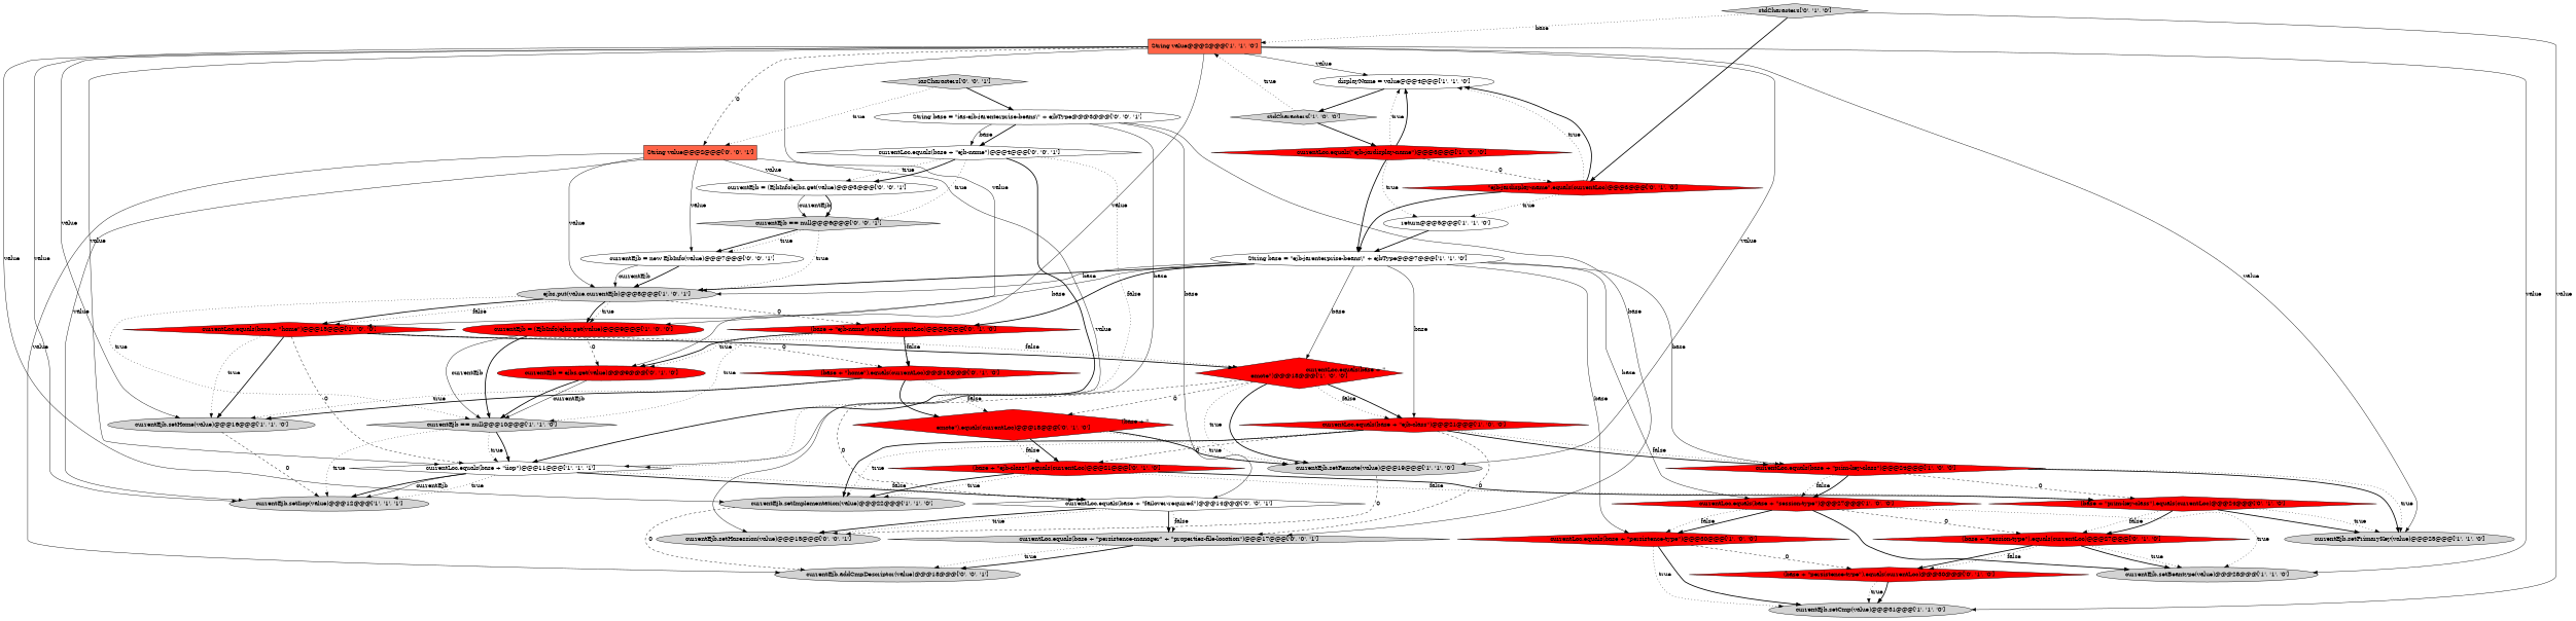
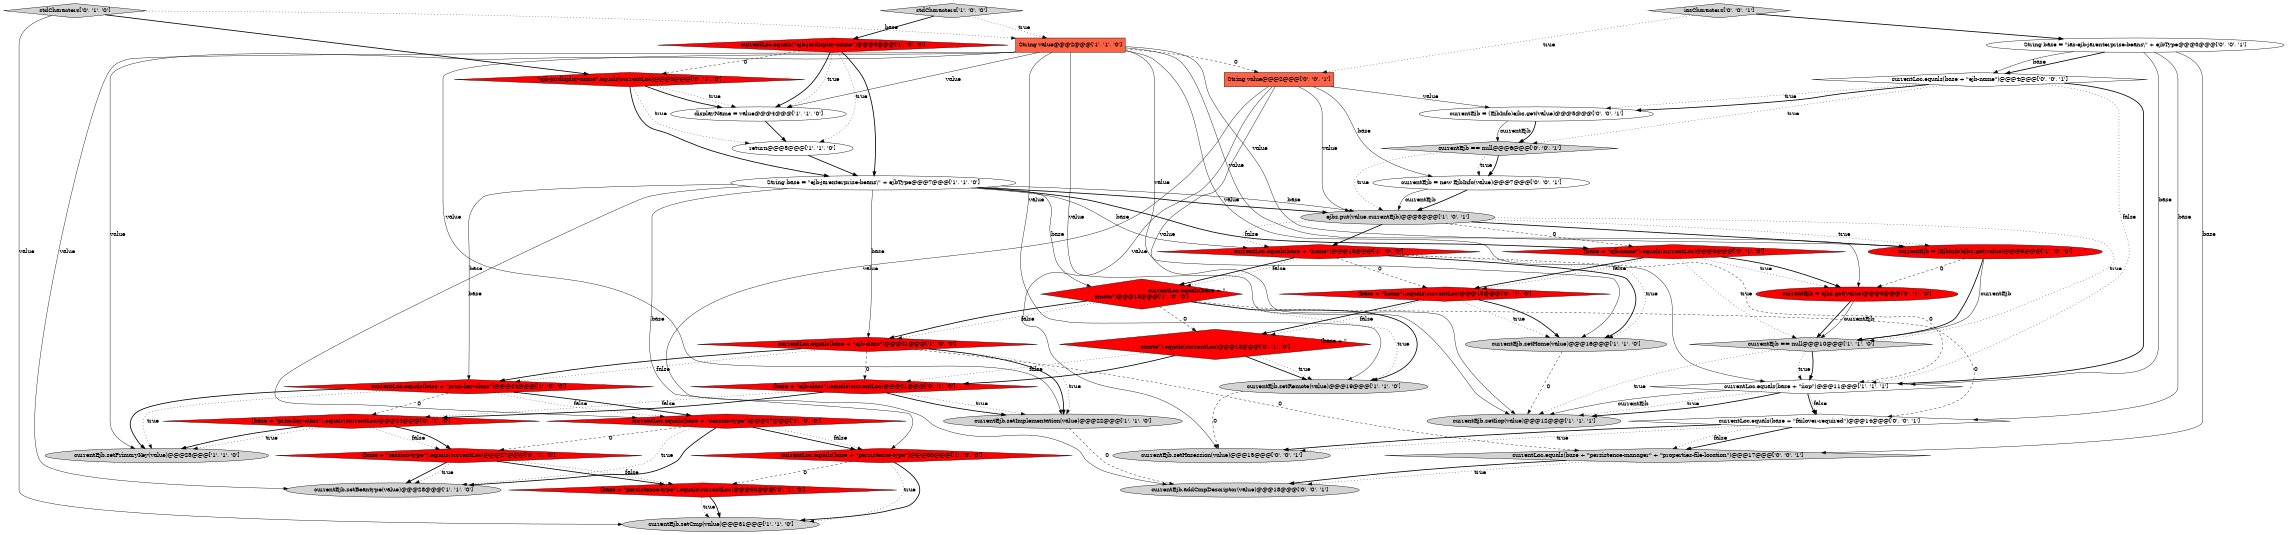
  digraph {
    node [fillcolor=red shape=diamond style=filled]
    edge [style=bold]
    n1 [label="currentLoc.equals(base + \"\home\")@@@15@@@['1', '0', '0']"]
    n2 [fillcolor=lightgray label="currentEjb.setHome(value)@@@16@@@['1', '1', '0']" shape=ellipse]
    n3 [label="currentLoc.equals(base + \"\remote\")@@@18@@@['1', '0', '0']"]
    n4 [fillcolor=white label="currentLoc.equals(base + \"\iiop\")@@@11@@@['1', '1', '1']"]
    n5 [label="(base + \"\home\").equals(currentLoc)@@@15@@@['0', '1', '0']"]
    n6 [fillcolor=lightgray label="currentEjb.setIiop(value)@@@12@@@['1', '1', '1']" shape=ellipse]
    n7 [label="currentLoc.equals(base + \"\ejb-class\")@@@21@@@['1', '0', '0']"]
    n8 [label="(base + \"\remote\").equals(currentLoc)@@@18@@@['0', '1', '0']"]
    n9 [fillcolor=lightgray label="currentEjb.setRemote(value)@@@19@@@['1', '1', '0']" shape=ellipse]
    n10 [fillcolor=white label="currentLoc.equals(base + \"\failover-required\")@@@14@@@['0', '0', '1']"]
    n11 [fillcolor=tomato label="String value@@@2@@@['0', '0', '1']" shape=box]
    n12 [fillcolor=lightgray label="currentEjb.addCmpDescriptor(value)@@@18@@@['0', '0', '1']" shape=ellipse]
    n13 [fillcolor=lightgray label="currentEjb.setHasession(value)@@@15@@@['0', '0', '1']" shape=ellipse]
    n14 [fillcolor=white label="currentEjb = (EjbInfo)ejbs.get(value)@@@5@@@['0', '0', '1']" shape=ellipse]
    n15 [fillcolor=lightgray label="ejbs.put(value,currentEjb)@@@8@@@['1', '0', '1']" shape=ellipse]
    n16 [fillcolor=white label="currentEjb = new EjbInfo(value)@@@7@@@['0', '0', '1']" shape=ellipse]
    n17 [fillcolor=lightgray label="currentEjb == null@@@6@@@['0', '0', '1']"]
    n18 [fillcolor=lightgray label="currentEjb == null@@@10@@@['1', '1', '0']"]
    n19 [label="(base + \"\ejb-name\").equals(currentLoc)@@@8@@@['0', '1', '0']"]
    n20 [label="currentEjb = (EjbInfo)ejbs.get(value)@@@9@@@['1', '0', '0']" shape=ellipse]
    n21 [fillcolor=lightgray label="stdCharacters['0', '1', '0']"]
    n22 [label="\"\ejb-jar\display-name\".equals(currentLoc)@@@3@@@['0', '1', '0']"]
    n23 [fillcolor=tomato label="String value@@@2@@@['1', '1', '0']" shape=box]
    n24 [fillcolor=lightgray label="currentEjb.setCmp(value)@@@31@@@['1', '1', '0']" shape=ellipse]
    n25 [fillcolor=white label="String base = \"\ejb-jar\enterprise-beans\\\" + ejbType@@@7@@@['1', '1', '0']" shape=ellipse]
    n26 [fillcolor=white label="return@@@5@@@['1', '1', '0']" shape=ellipse]
    n27 [fillcolor=white label="displayName = value@@@4@@@['1', '1', '0']" shape=ellipse]
    n28 [fillcolor=lightgray label="currentEjb.setPrimaryKey(value)@@@25@@@['1', '1', '0']" shape=ellipse]
    n29 [fillcolor=lightgray label="currentEjb.setBeantype(value)@@@28@@@['1', '1', '0']" shape=ellipse]
    n30 [fillcolor=lightgray label="currentEjb.setImplementation(value)@@@22@@@['1', '1', '0']" shape=ellipse]
    n31 [label="currentEjb = ejbs.get(value)@@@9@@@['0', '1', '0']" shape=ellipse]
    n32 [fillcolor=lightgray label="currentLoc.equals(base + \"\persistence-manager\" + \"\properties-file-location\")@@@17@@@['0', '0', '1']"]
    n33 [fillcolor=white label="currentLoc.equals(base + \"\ejb-name\")@@@4@@@['0', '0', '1']"]
    n34 [label="currentLoc.equals(base + \"\session-type\")@@@27@@@['1', '0', '0']"]
    n35 [label="currentLoc.equals(base + \"\persistence-type\")@@@30@@@['1', '0', '0']"]
    n36 [label="currentLoc.equals(base + \"\prim-key-class\")@@@24@@@['1', '0', '0']"]
    n37 [label="(base + \"\session-type\").equals(currentLoc)@@@27@@@['0', '1', '0']"]
    n38 [label="(base + \"\ejb-class\").equals(currentLoc)@@@21@@@['0', '1', '0']"]
    n39 [label="(base + \"\persistence-type\").equals(currentLoc)@@@30@@@['0', '1', '0']"]
    n40 [label="(base + \"\prim-key-class\").equals(currentLoc)@@@24@@@['0', '1', '0']"]
    n41 [fillcolor=lightgray label="iasCharacters['0', '0', '1']"]
    n42 [fillcolor=white label="String base = \"\ias-ejb-jar\enterprise-beans\\\" + ejbType@@@3@@@['0', '0', '1']" shape=ellipse]
    n43 [label="currentLoc.equals(\"\ejb-jar\display-name\")@@@3@@@['1', '0', '0']"]
    n44 [fillcolor=lightgray label="stdCharacters['1', '0', '0']"]
    n1 -> n2
    n1 -> n2 [label=true style=dotted]
    n1 -> n3
    n1 -> n3 [label=false style=dotted]
    n1 -> n4 [label=0 style=dashed]
    n1 -> n5 [label=0 style=dashed]
    n2 -> n6 [label=0 style=dashed]
    n3 -> n7 [label=false style=dotted]
    n3 -> n7
    n3 -> n8 [label=0 style=dashed]
    n3 -> n9 [label=true style=dotted]
    n3 -> n9
    n3 -> n10 [label=0 style=dashed]
    n4 -> n6 [label=true style=dotted]
    n4 -> n6
    n4 -> n6 [label=currentEjb style=solid]
    n4 -> n10
    n4 -> n10 [label=false style=dotted]
    n5 -> n2
    n5 -> n2 [label=true style=dotted]
    n5 -> n8
    n5 -> n8 [label=false style=dotted]
    n7 -> n30
    n7 -> n30 [label=true style=dotted]
    n7 -> n32 [label=0 style=dashed]
    n7 -> n36
    n7 -> n36 [label=false style=dotted]
    n7 -> n38 [label=0 style=dashed]
    n8 -> n9
    n8 -> n9 [label=true style=dotted]
    n8 -> n38
    n8 -> n38 [label=false style=dotted]
    n9 -> n13 [label=0 style=dashed]
    n10 -> n13
    n10 -> n13 [label=true style=dotted]
    n10 -> n32
    n10 -> n32 [label=false style=dotted]
    n11 -> n6 [label=value style=solid]
    n11 -> n12 [label=value style=solid]
    n11 -> n13 [label=value style=solid]
    n11 -> n14 [label=value style=solid]
    n11 -> n15 [label=value style=solid]
-   n11 -> n16 [label=value style=solid]
+   n11 -> n16 [label=base style=solid]
    n14 -> n17 [label=currentEjb style=solid]
    n14 -> n17
    n15 -> n1 [label=false style=dotted]
    n15 -> n1
    n15 -> n18 [label=true style=dotted]
    n15 -> n19 [label=0 style=dashed]
    n15 -> n20 [label=true style=dotted]
    n15 -> n20
    n16 -> n15
    n16 -> n15 [label=currentEjb style=solid]
    n17 -> n15 [label=true style=dotted]
    n17 -> n16
    n17 -> n16 [label=true style=dotted]
    n18 -> n4
    n18 -> n4 [label=true style=dotted]
    n18 -> n6 [label=true style=dotted]
    n19 -> n5
    n19 -> n5 [label=false style=dotted]
    n19 -> n18 [label=true style=dotted]
    n19 -> n31 [label=true style=dotted]
    n19 -> n31
    n20 -> n18
    n20 -> n18 [label=currentEjb style=solid]
    n20 -> n31 [label=0 style=dashed]
    n21 -> n22
    n21 -> n23 [label=base style=dotted]
    n21 -> n24 [label=value style=solid]
    n22 -> n25
    n22 -> n26 [label=true style=dotted]
    n22 -> n27 [label=true style=dotted]
    n22 -> n27
    n23 -> n2 [label=value style=solid]
    n23 -> n4 [label=value style=solid]
    n23 -> n6 [label=value style=solid]
    n23 -> n9 [label=value style=solid]
    n23 -> n11 [label=0 style=dashed]
    n23 -> n20 [label=value style=solid]
    n23 -> n27 [label=value style=solid]
    n23 -> n28 [label=value style=solid]
    n23 -> n29 [label=value style=solid]
    n23 -> n30 [label=value style=solid]
    n23 -> n31 [label=value style=solid]
    n25 -> n1 [label=base style=solid]
    n25 -> n3 [label=base style=solid]
    n25 -> n7 [label=base style=solid]
    n25 -> n15 [label=base style=solid]
    n25 -> n15
    n25 -> n19
    n25 -> n34 [label=base style=solid]
    n25 -> n35 [label=base style=solid]
    n25 -> n36 [label=base style=solid]
    n26 -> n25
-   n27 -> n44
+   n27 -> n26
    n30 -> n12 [label=0 style=dashed]
    n31 -> n18 [label=currentEjb style=solid]
    n31 -> n18
    n32 -> n12 [label=true style=dotted]
    n32 -> n12
    n33 -> n4 [label=false style=dotted]
    n33 -> n4
    n33 -> n14 [label=true style=dotted]
    n33 -> n14
    n33 -> n17 [label=true style=dotted]
    n34 -> n29 [label=true style=dotted]
    n34 -> n29
    n34 -> n35
    n34 -> n35 [label=false style=dotted]
    n34 -> n37 [label=0 style=dashed]
    n35 -> n24 [label=true style=dotted]
    n35 -> n24
    n35 -> n39 [label=0 style=dashed]
    n36 -> n28
    n36 -> n28 [label=true style=dotted]
    n36 -> n34 [label=false style=dotted]
    n36 -> n34
    n36 -> n40 [label=0 style=dashed]
    n37 -> n29
    n37 -> n29 [label=true style=dotted]
    n37 -> n39
    n37 -> n39 [label=false style=dotted]
    n38 -> n30 [label=true style=dotted]
    n38 -> n30
    n38 -> n40
    n38 -> n40 [label=false style=dotted]
    n39 -> n24 [label=true style=dotted]
    n39 -> n24
    n40 -> n28 [label=true style=dotted]
    n40 -> n28
    n40 -> n37 [label=false style=dotted]
    n40 -> n37
    n41 -> n11 [label=true style=dotted]
    n41 -> n42
    n42 -> n4 [label=base style=solid]
    n42 -> n10 [label=base style=solid]
    n42 -> n32 [label=base style=solid]
    n42 -> n33
    n42 -> n33 [label=base style=solid]
    n43 -> n22 [label=0 style=dashed]
    n43 -> n25
    n43 -> n26 [label=true style=dotted]
    n43 -> n27
    n43 -> n27 [label=true style=dotted]
    n44 -> n23 [label=true style=dotted]
    n44 -> n43
  }
